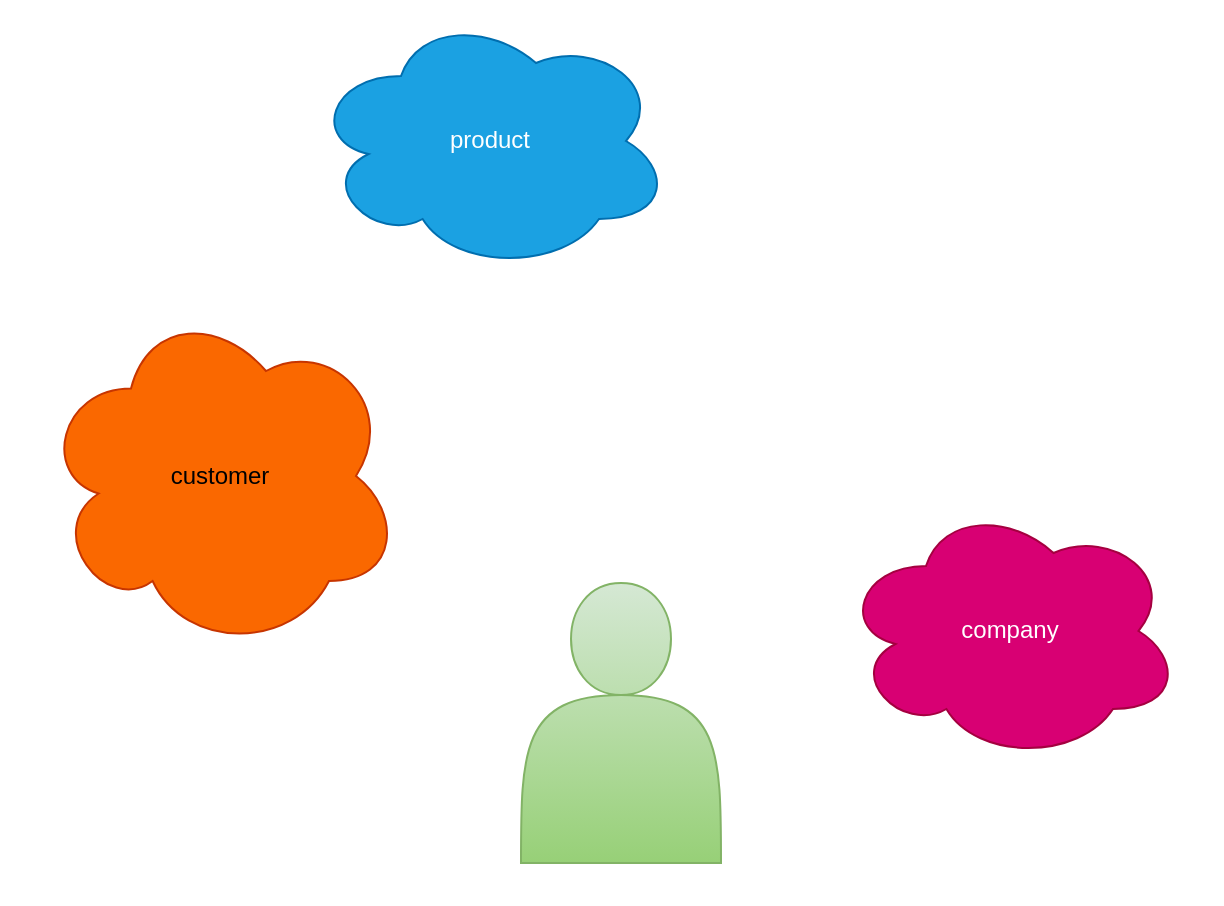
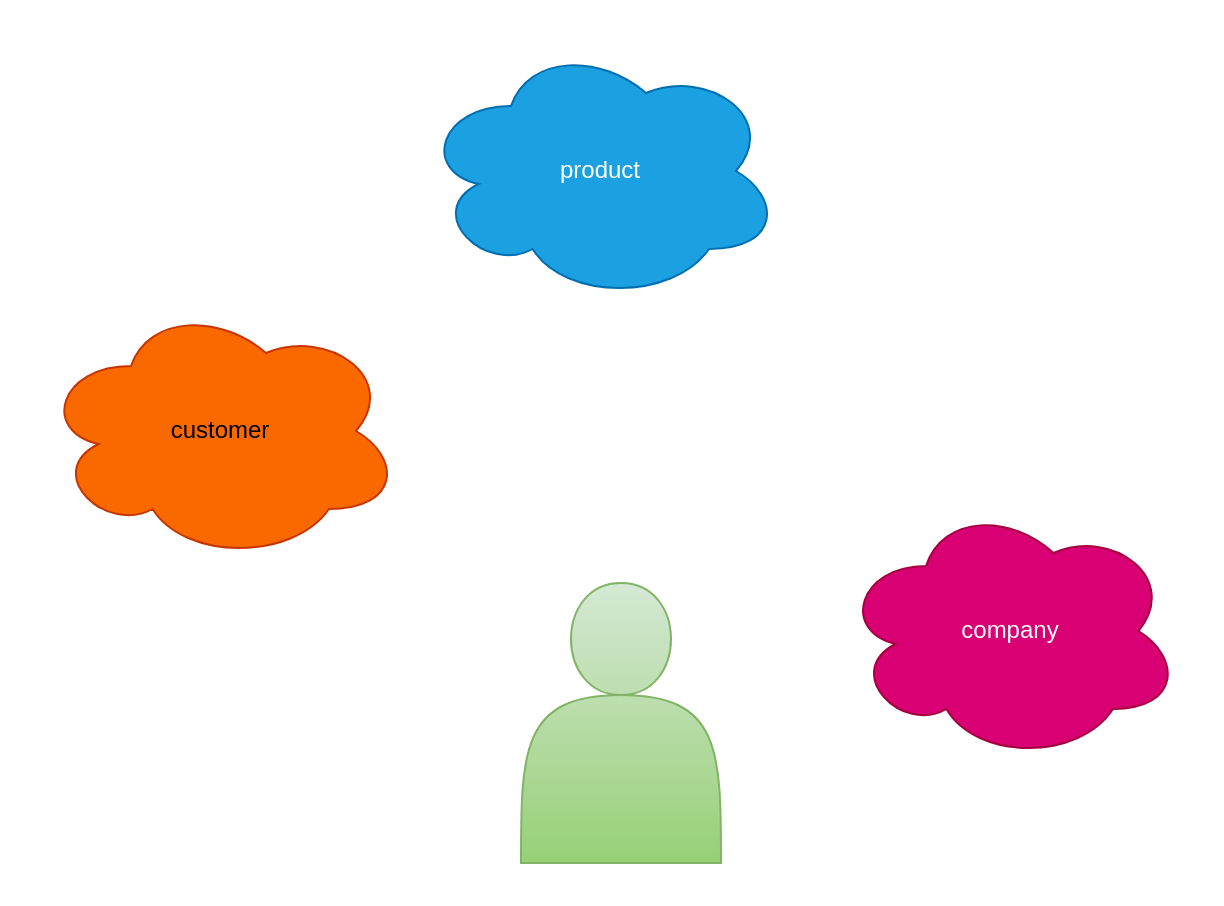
  <mxCell id="0" />
  <mxCell id="1" parent="0" />
  <mxCell id="2" value="" style="shape=actor;whiteSpace=wrap;html=1;fillColor=#d5e8d4;strokeColor=#82b366;gradientColor=#97d077;" vertex="1" parent="1"><mxGeometry x="260" y="291" width="100" height="140" as="geometry" /></mxCell>
- <mxCell id="3" value="customer" style="ellipse;shape=cloud;whiteSpace=wrap;html=1;fillColor=#fa6800;fontColor=#000000;strokeColor=#C73500;" vertex="1" parent="1"><mxGeometry x="20" y="150" width="180" height="175" as="geometry" /></mxCell>
- <mxCell id="4" value="product" style="ellipse;shape=cloud;whiteSpace=wrap;html=1;fillColor=#1ba1e2;strokeColor=#006EAF;fontColor=#ffffff;" vertex="1" parent="1"><mxGeometry x="155" y="5" width="180" height="130" as="geometry" /></mxCell>
+ <mxCell id="3" value="customer" style="ellipse;shape=cloud;whiteSpace=wrap;html=1;fillColor=#fa6800;fontColor=#000000;strokeColor=#C73500;" vertex="1" parent="1"><mxGeometry x="20" y="150" width="180" height="130" as="geometry" /></mxCell>
+ <mxCell id="4" value="product" style="ellipse;shape=cloud;whiteSpace=wrap;html=1;fillColor=#1ba1e2;strokeColor=#006EAF;fontColor=#ffffff;" vertex="1" parent="1"><mxGeometry x="210" y="20" width="180" height="130" as="geometry" /></mxCell>
  <mxCell id="5" value="company" style="ellipse;shape=cloud;whiteSpace=wrap;html=1;fillColor=#d80073;fontColor=#ffffff;strokeColor=#A50040;" vertex="1" parent="1"><mxGeometry x="420" y="250" width="170" height="130" as="geometry" /></mxCell>
